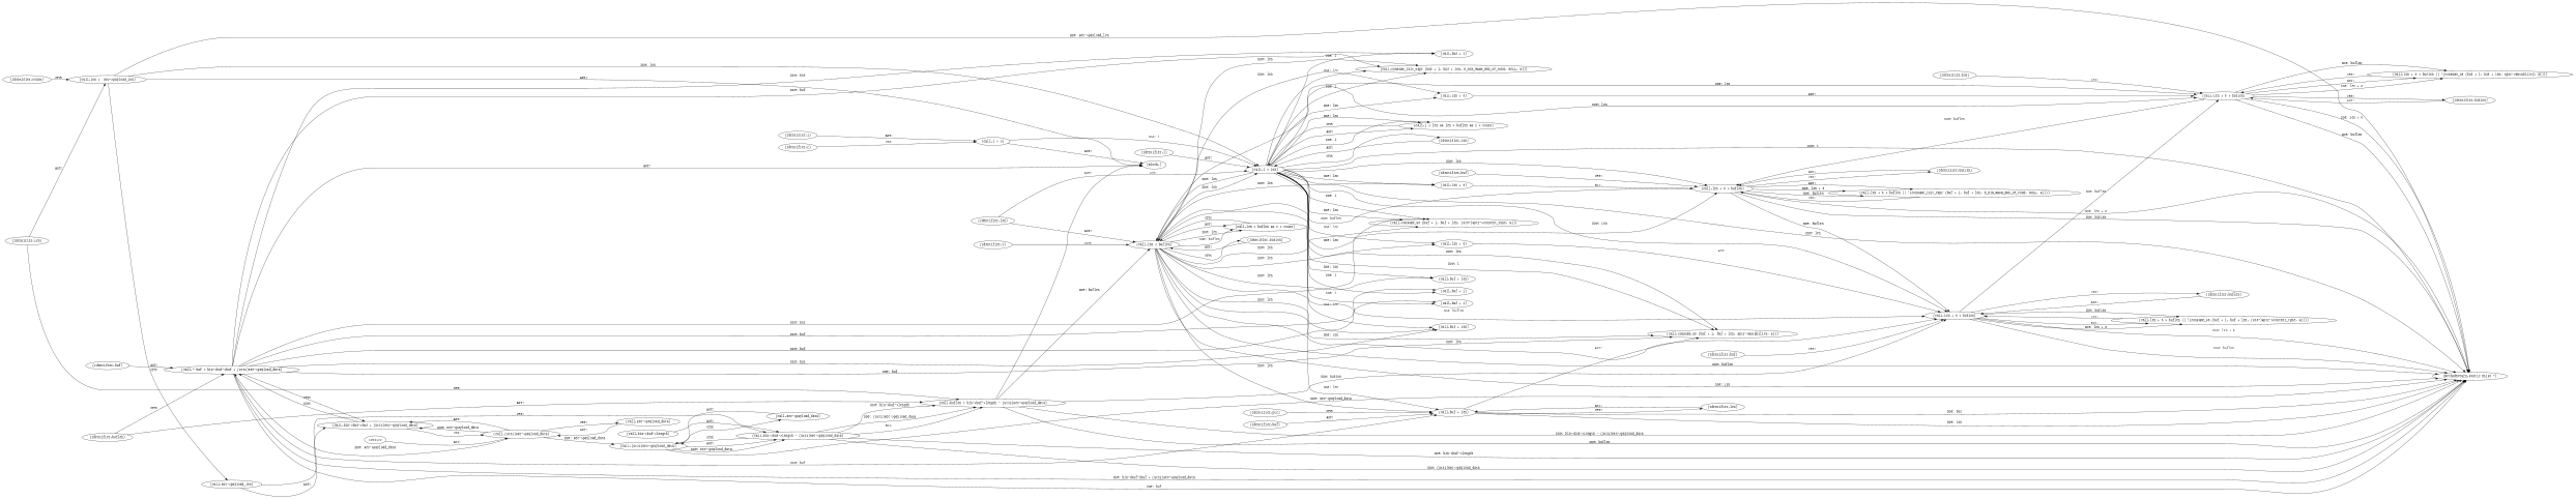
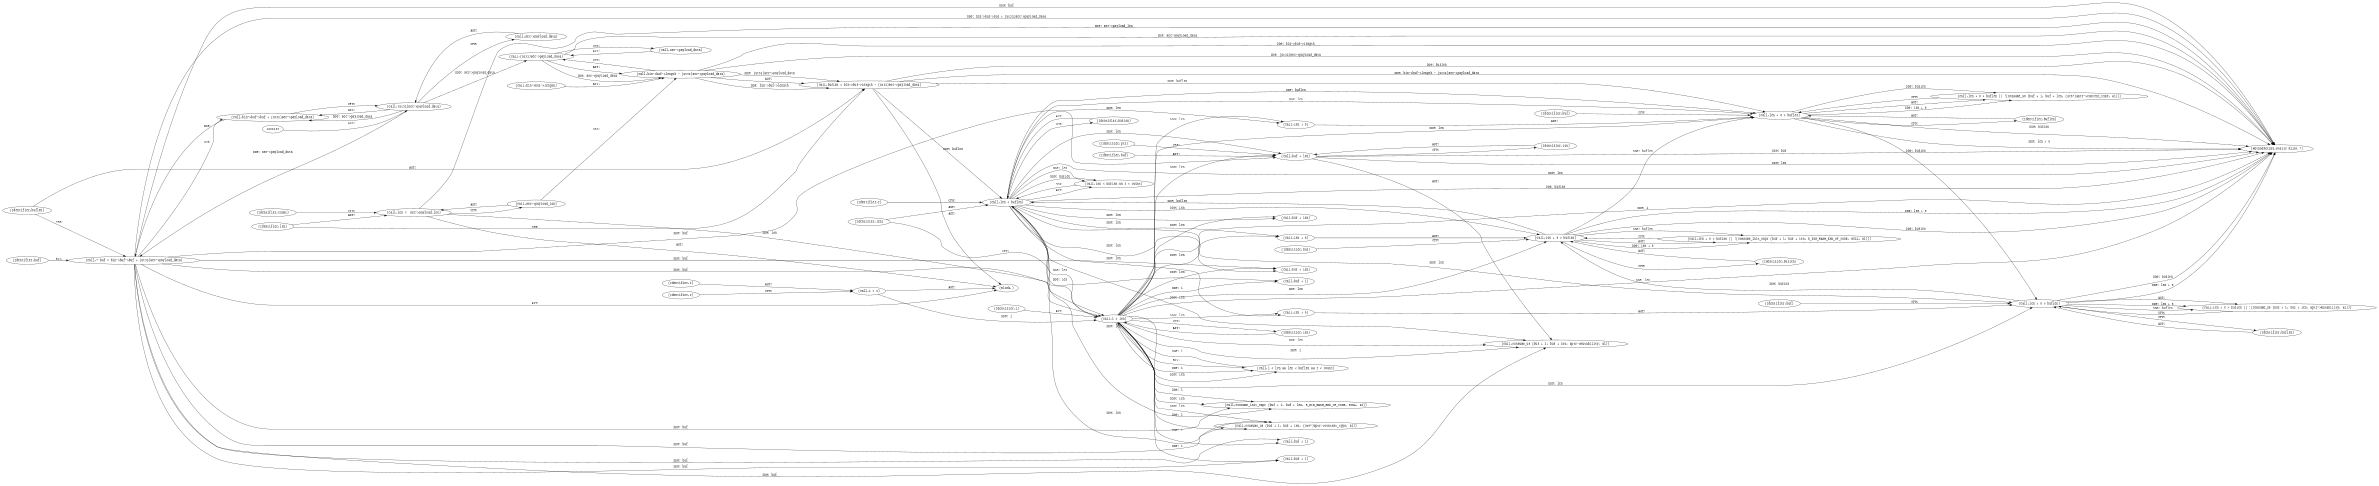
  digraph {
    fontname="Courier Prime"
    rankdir=LR
    node [fontname="Courier Prime"]
    edge [fontname="Courier Prime"]
    n1 [label="(Call,buf + len)"]
    n2 [label="(Identifier,len)"]
    n3 [label="(Call,consume_u8 (buf + i, buf + len, &ptr->mutability, &i))"]
    n4 [label="(MethodReturn,static RList *)"]
    n5 [label="(Call,* buf = bin->buf->buf + (ut32)sec->payload_data)"]
    n6 [label="(Block,)"]
    n7 [label="(Call,buf + i)"]
    n8 [label="(Call,buf + i)"]
    n9 [label="(Call,bin->buf->buf + (ut32)sec->payload_data)"]
    n10 [label="(Call,consume_u8 (buf + i, buf + len, (ut8*)&ptr->content_type, &i))"]
    n11 [label="(Call,buf + i)"]
    n12 [label="(Call,buf + len)"]
    n13 [label="(Call,consume_init_expr (buf + i, buf + len, R_BIN_WASM_END_OF_CODE, NULL, &i))"]
    n14 [label="(Call,(ut32)sec->payload_data)"]
    n15 [label="(Call,(ut32)sec->payload_data)"]
    n16 [label="(Call,sec->payload_data)"]
    n17 [label="(Call,bin->buf->length - (ut32)sec->payload_data)"]
    n18 [label="(Call,sec->payload_data)"]
    n19 [label="(Call,len < buflen)"]
    n20 [label="(Call,i < len)"]
    n21 [label="(Call,len + 8 > buflen)"]
    n22 [label="(Call,len + 8 > buflen)"]
    n23 [label="(Call,len + 8 > buflen)"]
    n24 [label="(Call,len + 8)"]
    n25 [label="(Call,len + 8)"]
    n26 [label="(Call,len < buflen && r < count)"]
    n27 [label="(Call,len + 8)"]
    n28 [label="(Call,buf + len)"]
    n29 [label="(Identifier,buflen)"]
    n30 [label="(Identifier,len)"]
    n31 [label="(Call,i < len && len < buflen && r < count)"]
    n32 [label="(Call,len + 8 > buflen || !(consume_init_expr (buf + i, buf + len, R_BIN_WASM_END_OF_CODE, NULL, &i)))"]
    n33 [label="(Identifier,buflen)"]
    n34 [label="(Identifier,buflen)"]
    n35 [label="(Call,len + 8 > buflen || !(consume_u8 (buf + i, buf + len, &ptr->mutability, &i)))"]
    n36 [label="(Identifier,buflen)"]
    n37 [label="(Call,len + 8 > buflen || !(consume_u8 (buf + i, buf + len, (ut8*)&ptr->content_type, &i)))"]
    n38 [label="(Call,i = 0)"]
    n39 [label="(Call,len =  sec->payload_len)"]
    n40 [label="(Call,sec->payload_len)"]
    n41 [label="(Call,buflen = bin->buf->length - (ut32)sec->payload_data)"]
    n42 [label="(Identifier,len)"]
    n43 [label="(Identifier,r)"]
    n44 [label="(Identifier,buflen)"]
    n45 [label="(Identifier,buf)"]
    n46 [label="(Call,bin->buf->length)"]
    n47 [label="(Identifier,buf)"]
    n48 [label="(Identifier,buf)"]
    n49 [label="(Identifier,i)"]
    n50 [label="(Identifier,len)"]
    n51 [label="(Identifier,ptr)"]
    n52 [label="(Identifier,buf)"]
    n53 [label="(Identifier,buf)"]
    n54 [label="(Identifier,i)"]
    n55 [label="(Identifier,count)"]
    n56 [label="(Identifier,r)"]
    1000133
    n1 -> n2 [label="CFG: "]
    n1 -> n3 [label="AST: "]
    n1 -> n4 [label="DDG: buf"]
    n1 -> n4 [label="DDG: len"]
    n2 -> n1 [label="AST: "]
    n5 -> n1 [label="DDG: buf"]
    n5 -> n3 [label="DDG: buf"]
    n5 -> n4 [label="DDG: bin->buf->buf + (ut32)sec->payload_data"]
    n5 -> n4 [label="DDG: buf"]
    n5 -> n6 [label="AST: "]
    n5 -> n7 [label="DDG: buf"]
    n5 -> n8 [label="DDG: buf"]
    n5 -> n9 [label="CFG: "]
    n5 -> n10 [label="DDG: buf"]
    n5 -> n11 [label="DDG: buf"]
    n5 -> n12 [label="DDG: buf"]
    n5 -> n13 [label="DDG: buf"]
    n9 -> n5 [label="DDG: "]
    n9 -> n14 [label="CFG: "]
    n14 -> n5 [label="DDG: sec->payload_data"]
    n14 -> n9 [label="AST: "]
    n14 -> n9 [label="DDG: sec->payload_data"]
    n14 -> n15 [label="DDG: sec->payload_data"]
    n14 -> n16 [label="CFG: "]
    n15 -> n4 [label="DDG: sec->payload_data"]
    n15 -> n17 [label="AST: "]
    n15 -> n17 [label="DDG: sec->payload_data"]
    n15 -> n18 [label="CFG: "]
    n16 -> n14 [label="AST: "]
    n17 -> n4 [label="DDG: bin->buf->length"]
    n17 -> n4 [label="DDG: (ut32)sec->payload_data"]
    n17 -> n15 [label="CFG: "]
    n17 -> n41 [label="AST: "]
    n17 -> n41 [label="DDG: bin->buf->length"]
    n17 -> n41 [label="DDG: (ut32)sec->payload_data"]
    n18 -> n15 [label="AST: "]
    n19 -> n1 [label="DDG: len"]
    n19 -> n3 [label="DDG: len"]
    n19 -> n4 [label="DDG: len"]
    n19 -> n4 [label="DDG: buflen"]
    n19 -> n10 [label="DDG: len"]
    n19 -> n12 [label="DDG: len"]
    n19 -> n13 [label="DDG: len"]
    n19 -> n20 [label="DDG: len"]
    n19 -> n21 [label="DDG: len"]
    n19 -> n22 [label="DDG: len"]
    n19 -> n23 [label="DDG: len"]
    n19 -> n23 [label="DDG: buflen"]
    n19 -> n24 [label="DDG: len"]
    n19 -> n25 [label="DDG: len"]
    n19 -> n26 [label="AST: "]
    n19 -> n26 [label="DDG: len"]
    n19 -> n26 [label="DDG: buflen"]
    n19 -> n27 [label="DDG: len"]
    n19 -> n28 [label="DDG: len"]
    n19 -> n29 [label="CFG: "]
    n20 -> n1 [label="DDG: len"]
    n20 -> n3 [label="DDG: i"]
    n20 -> n3 [label="DDG: len"]
    n20 -> n4 [label="DDG: i"]
    n20 -> n4 [label="DDG: len"]
    n20 -> n7 [label="DDG: i"]
    n20 -> n8 [label="DDG: i"]
    n20 -> n10 [label="DDG: i"]
    n20 -> n10 [label="DDG: len"]
    n20 -> n11 [label="DDG: i"]
    n20 -> n12 [label="DDG: len"]
    n20 -> n13 [label="DDG: i"]
    n20 -> n13 [label="DDG: len"]
    n20 -> n19 [label="DDG: len"]
    n20 -> n21 [label="DDG: len"]
    n20 -> n22 [label="DDG: len"]
    n20 -> n23 [label="DDG: len"]
    n20 -> n24 [label="DDG: len"]
    n20 -> n25 [label="DDG: len"]
    n20 -> n27 [label="DDG: len"]
    n20 -> n28 [label="DDG: len"]
    n20 -> n30 [label="CFG: "]
    n20 -> n31 [label="AST: "]
    n20 -> n31 [label="DDG: i"]
    n20 -> n31 [label="DDG: len"]
    n21 -> n4 [label="DDG: len + 8"]
    n21 -> n4 [label="DDG: buflen"]
    n21 -> n19 [label="DDG: buflen"]
    n21 -> n23 [label="DDG: buflen"]
    n21 -> n32 [label="AST: "]
    n21 -> n32 [label="DDG: len + 8"]
    n21 -> n32 [label="DDG: buflen"]
    n21 -> n33 [label="CFG: "]
    n22 -> n4 [label="DDG: len + 8"]
    n22 -> n4 [label="DDG: buflen"]
    n22 -> n21 [label="DDG: buflen"]
    n22 -> n34 [label="CFG: "]
    n22 -> n35 [label="AST: "]
    n22 -> n35 [label="DDG: len + 8"]
    n22 -> n35 [label="DDG: buflen"]
    n23 -> n4 [label="DDG: buflen"]
    n23 -> n4 [label="DDG: len + 8"]
    n23 -> n22 [label="DDG: buflen"]
    n23 -> n36 [label="CFG: "]
    n23 -> n37 [label="AST: "]
    n23 -> n37 [label="DDG: len + 8"]
    n23 -> n37 [label="DDG: buflen"]
    n24 -> n23 [label="AST: "]
    n25 -> n21 [label="AST: "]
    n26 -> n19 [label="CFG: "]
    n27 -> n22 [label="AST: "]
    n29 -> n19 [label="AST: "]
    n30 -> n20 [label="AST: "]
-   n31 -> n20 [label="CFG: "]
+   n31 -> n20 [label="DDG: i"]
    n32 -> n21 [label="CFG: "]
    n33 -> n21 [label="AST: "]
    n34 -> n22 [label="AST: "]
    n35 -> n22 [label="CFG: "]
    n36 -> n23 [label="AST: "]
    n37 -> n23 [label="CFG: "]
    n38 -> n6 [label="AST: "]
    n38 -> n20 [label="DDG: i"]
    n39 -> n4 [label="DDG: sec->payload_len"]
    n39 -> n6 [label="AST: "]
    n39 -> n20 [label="DDG: len"]
    n39 -> n40 [label="CFG: "]
    n40 -> n17 [label="CFG: "]
-   n40 -> n9 [label="AST: "]
+   n40 -> n39 [label="AST: "]
    n41 -> n4 [label="DDG: buflen"]
    n41 -> n4 [label="DDG: bin->buf->length - (ut32)sec->payload_data"]
    n41 -> n6 [label="AST: "]
    n41 -> n19 [label="DDG: buflen"]
    n41 -> n23 [label="DDG: buflen"]
    n42 -> n19 [label="AST: "]
    n42 -> n20 [label="CFG: "]
    n43 -> n19 [label="CFG: "]
    n44 -> n5 [label="CFG: "]
    n44 -> n41 [label="AST: "]
    n45 -> n23 [label="CFG: "]
    n46 -> n17 [label="AST: "]
    n47 -> n22 [label="CFG: "]
    n48 -> n21 [label="CFG: "]
    n49 -> n20 [label="AST: "]
    n50 -> n39 [label="AST: "]
    n50 -> n41 [label="CFG: "]
    n51 -> n1 [label="CFG: "]
    n52 -> n1 [label="AST: "]
    n53 -> n5 [label="AST: "]
    n54 -> n38 [label="AST: "]
    n55 -> n39 [label="CFG: "]
    n56 -> n38 [label="CFG: "]
    1000133 -> n14 [label="AST: "]
  }
